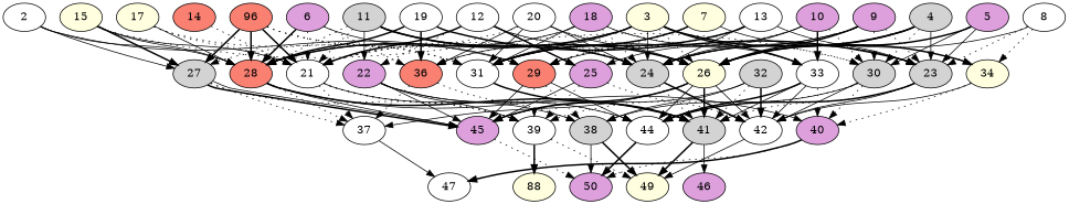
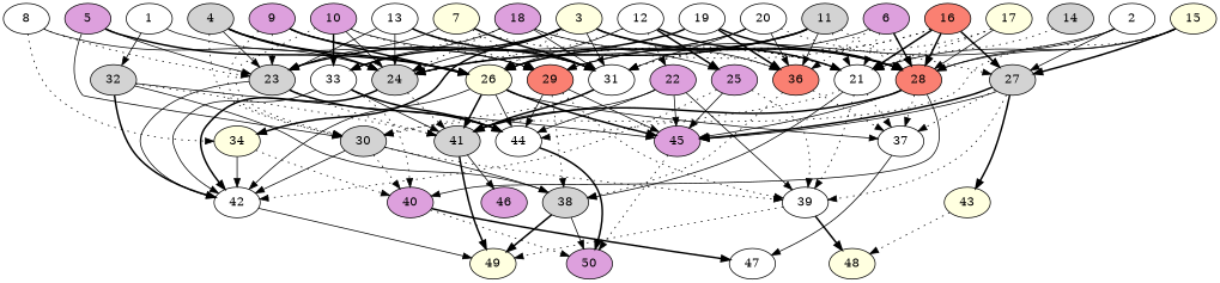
  digraph {
    node [alpha=0.18 fillcolor=white style=filled]
    edge [style=solid]
+   1 [alpha=0.12 expect_size=7496704]
    29 [alpha=0.09 expect_size=11976704 fillcolor=salmon]
    32 [alpha=0.00 expect_size=31708160 fillcolor=lightgrey]
    38 [expect_size=14654464 fillcolor=lightgrey]
    39 [alpha=0.07 expect_size=14228480]
    44 [alpha=0.12 expect_size=39710720]
    45 [alpha=0.07 expect_size=7735296 fillcolor=plum]
    41 [expect_size=19715072 fillcolor=lightgrey]
    42 [alpha=0.13 expect_size=19145728]
    49 [alpha=0.01 expect_size=41484288 fillcolor=lightyellow]
    50 [alpha=0.08 expect_size=10776576 fillcolor=plum]
-   48 [alpha=0.08 expect_size=47056896 fillcolor=lightyellow label=88]
+   48 [alpha=0.08 expect_size=47056896 fillcolor=lightyellow]
    46 [alpha=0.11 expect_size=42411008 fillcolor=plum]
    2 [alpha=0.14 expect_size=28401664]
    27 [alpha=0.09 expect_size=6902784 fillcolor=lightgrey]
    28 [alpha=0.20 expect_size=17692672 fillcolor=salmon]
    37 [alpha=0.02 expect_size=40779776]
+   43 [alpha=0.10 expect_size=19454976 fillcolor=lightyellow]
    40 [alpha=0.12 expect_size=35423232 fillcolor=plum]
    47 [alpha=0.17 expect_size=42774528]
    3 [alpha=0.01 expect_size=17618944 fillcolor=lightyellow]
    21 [alpha=0.02 expect_size=6616064]
    24 [alpha=0.11 expect_size=16530432 fillcolor=lightgrey]
    26 [alpha=0.05 expect_size=28857344 fillcolor=lightyellow]
    31 [alpha=0.20 expect_size=26589184]
    33 [alpha=0.09 expect_size=27821056]
    34 [alpha=0.06 expect_size=27305984 fillcolor=lightyellow]
    36 [alpha=0.00 expect_size=29335552 fillcolor=salmon]
    4 [alpha=0.01 expect_size=27750400 fillcolor=lightgrey]
    23 [alpha=0.20 expect_size=11649024 fillcolor=lightgrey]
    30 [alpha=0.13 expect_size=36492288 fillcolor=lightgrey]
    5 [alpha=0.07 expect_size=25035776 fillcolor=plum]
    6 [alpha=0.19 expect_size=41534464 fillcolor=plum]
    7 [expect_size=27265024 fillcolor=lightyellow]
    8 [alpha=0.19 expect_size=21325824]
    9 [alpha=0.02 expect_size=48349184 fillcolor=plum]
    10 [alpha=0.05 expect_size=41091072 fillcolor=plum]
    25 [alpha=0.10 expect_size=35619840 fillcolor=plum]
    11 [alpha=0.08 expect_size=10098688 fillcolor=lightgrey]
    22 [expect_size=25315328 fillcolor=plum]
    12 [alpha=0.14 expect_size=38166528]
    13 [alpha=0.02 expect_size=24311808]
-   14 [alpha=0.08 expect_size=27435008 fillcolor=salmon]
+   14 [alpha=0.08 expect_size=27435008 fillcolor=lightgrey]
    15 [alpha=0.17 expect_size=29753344 fillcolor=lightyellow]
-   16 [alpha=0.11 expect_size=45836288 fillcolor=salmon label=96]
+   16 [alpha=0.11 expect_size=45836288 fillcolor=salmon]
    17 [alpha=0.05 expect_size=43474944 fillcolor=lightyellow]
    18 [expect_size=38653952 fillcolor=plum]
    19 [alpha=0.10 expect_size=37147648]
    20 [alpha=0.16 expect_size=42985472]
+   1 -> 29
+   1 -> 32
    29 -> 38 [style=dotted]
    29 -> 39 [style=dotted]
    29 -> 44
    29 -> 45
    32 -> 38
    32 -> 45
    32 -> 41 [style=dotted]
    32 -> 42 [style=bold]
    38 -> 49 [style=bold]
    38 -> 50
    39 -> 49 [style=dotted]
    39 -> 48 [style=bold]
    44 -> 50 [style=bold]
    45 -> 50 [style=dotted]
    41 -> 49 [style=bold]
    41 -> 46
    42 -> 49
    2 -> 29
    2 -> 27
    2 -> 28
    27 -> 39 [style=dotted]
    27 -> 45 [style=bold]
    27 -> 45
    27 -> 37 [style=dotted]
+   27 -> 43 [style=bold]
    28 -> 45
    28 -> 41 [style=bold]
    28 -> 37 [style=dotted]
    28 -> 40
    37 -> 47
+   43 -> 48 [style=dotted]
    40 -> 50 [style=dotted]
    40 -> 47 [style=bold]
    3 -> 28 [style=bold]
    3 -> 21 [style=dotted]
    3 -> 24
    3 -> 26 [style=dotted]
    3 -> 31
    3 -> 33 [style=bold]
    3 -> 34 [style=bold]
    3 -> 36
    21 -> 38
    21 -> 39 [style=dotted]
    21 -> 44 [style=dotted]
    21 -> 37 [style=dotted]
    24 -> 41 [style=dotted]
    24 -> 42 [style=bold]
    26 -> 44
    26 -> 45 [style=bold]
    26 -> 41 [style=bold]
    26 -> 42
    26 -> 37
    31 -> 41 [style=bold]
    33 -> 44 [style=bold]
    33 -> 41
    33 -> 42
    33 -> 40 [style=dotted]
    34 -> 42
    34 -> 40 [style=dotted]
    36 -> 38 [style=dotted]
    36 -> 37 [style=dotted]
    4 -> 24 [style=bold]
    4 -> 26 [style=bold]
    4 -> 23
    4 -> 30 [style=dotted]
    23 -> 44 [style=bold]
    23 -> 41 [style=dotted]
    23 -> 42
    30 -> 38
    30 -> 39 [style=dotted]
    30 -> 42
    30 -> 40 [style=dotted]
    5 -> 26 [style=bold]
    5 -> 23
    5 -> 30
    6 -> 29
    6 -> 28 [style=bold]
    6 -> 21 [style=dotted]
    6 -> 36 [style=dotted]
    7 -> 29 [style=dotted]
    7 -> 31 [style=bold]
    7 -> 36 [style=dotted]
    7 -> 23
    8 -> 24
    8 -> 34 [style=dotted]
    8 -> 23 [style=dotted]
    9 -> 29
    9 -> 26 [style=bold]
    9 -> 31
    9 -> 23 [style=dotted]
    9 -> 30 [style=dotted]
    10 -> 29 [style=dotted]
    10 -> 24
    10 -> 33 [style=bold]
    10 -> 30 [style=dotted]
    10 -> 25
    25 -> 39 [style=dotted]
    25 -> 45
    25 -> 42 [style=dotted]
    11 -> 28 [style=dotted]
    11 -> 21 [style=dotted]
    11 -> 24 [style=bold]
    11 -> 26 [style=bold]
-   11 -> 22
+   11 -> 36
    22 -> 39
    22 -> 44
    22 -> 45
    22 -> 41
    12 -> 21 [style=bold]
    12 -> 24 [style=dotted]
    12 -> 26
    12 -> 25 [style=bold]
    12 -> 22 [style=dotted]
    13 -> 29 [style=dotted]
    13 -> 21 [style=dotted]
    13 -> 24
    13 -> 31 [style=bold]
    13 -> 23
    14 -> 21 [style=dotted]
    15 -> 27 [style=bold]
    15 -> 28
    15 -> 21
    15 -> 30 [style=dotted]
    16 -> 27 [style=bold]
    16 -> 28 [style=bold]
    16 -> 21 [style=bold]
    16 -> 24 [style=dotted]
    16 -> 31 [style=dotted]
    17 -> 28
    17 -> 21 [style=dotted]
    17 -> 31 [style=dotted]
    18 -> 28
    18 -> 21 [style=dotted]
    18 -> 24 [style=dotted]
    18 -> 31
    18 -> 33
    18 -> 23 [style=dotted]
    19 -> 28 [style=bold]
    19 -> 36 [style=bold]
    19 -> 23 [style=bold]
    20 -> 27 [style=dotted]
    20 -> 24
    20 -> 26
    20 -> 31
    20 -> 36
-   20 -> 30 [style=dotted]
+   31 -> 30 [style=dotted]
  }
